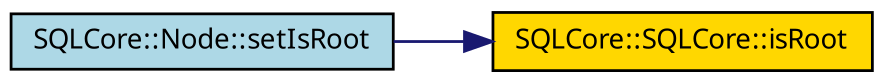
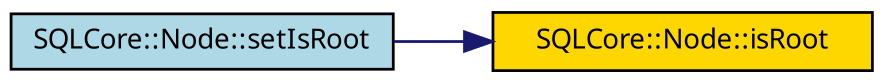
  digraph {
    rankdir=RL
    fontname="Noto Sans"
    node [color=black fontname="Noto Sans" fontsize=10 shape=record style=filled]
-   n1 [fillcolor=gold fontcolor=black height=0.2 label="SQLCore::SQLCore::isRoot" width=0.4]
+   n1 [fillcolor=gold fontcolor=black height=0.2 label="SQLCore::Node::isRoot" width=0.4]
    n2 [fillcolor=lightblue height=0.2 label="SQLCore::Node::setIsRoot" width=0.4]
    n1 -> n2 [color=midnightblue dir=back fontname="Noto Sans" fontsize=10 labelfontname=Helvetica labelfontsize=10 style=solid]
  }
